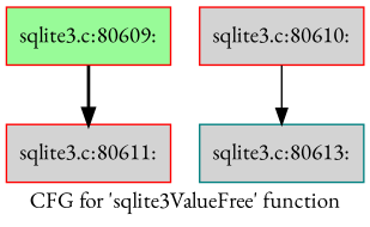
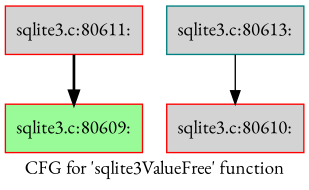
  digraph {
    fontname="EB Garamond"
    label="CFG for 'sqlite3ValueFree' function"
    node [color=red fillcolor=lightgrey fontname="EB Garamond" shape=record style=filled]
    edge [fontname="EB Garamond"]
    n1 [fillcolor=palegreen label="{sqlite3.c:80609:}"]
    n2 [label="{sqlite3.c:80611:}"]
    n3 [label="{sqlite3.c:80610:}"]
    n4 [color=teal label="{sqlite3.c:80613:}"]
-   n1 -> n2 [style=bold]
-   n3 -> n4 [style=solid]
+   n2 -> n1 [style=bold]
+   n4 -> n3 [style=solid]
  }
